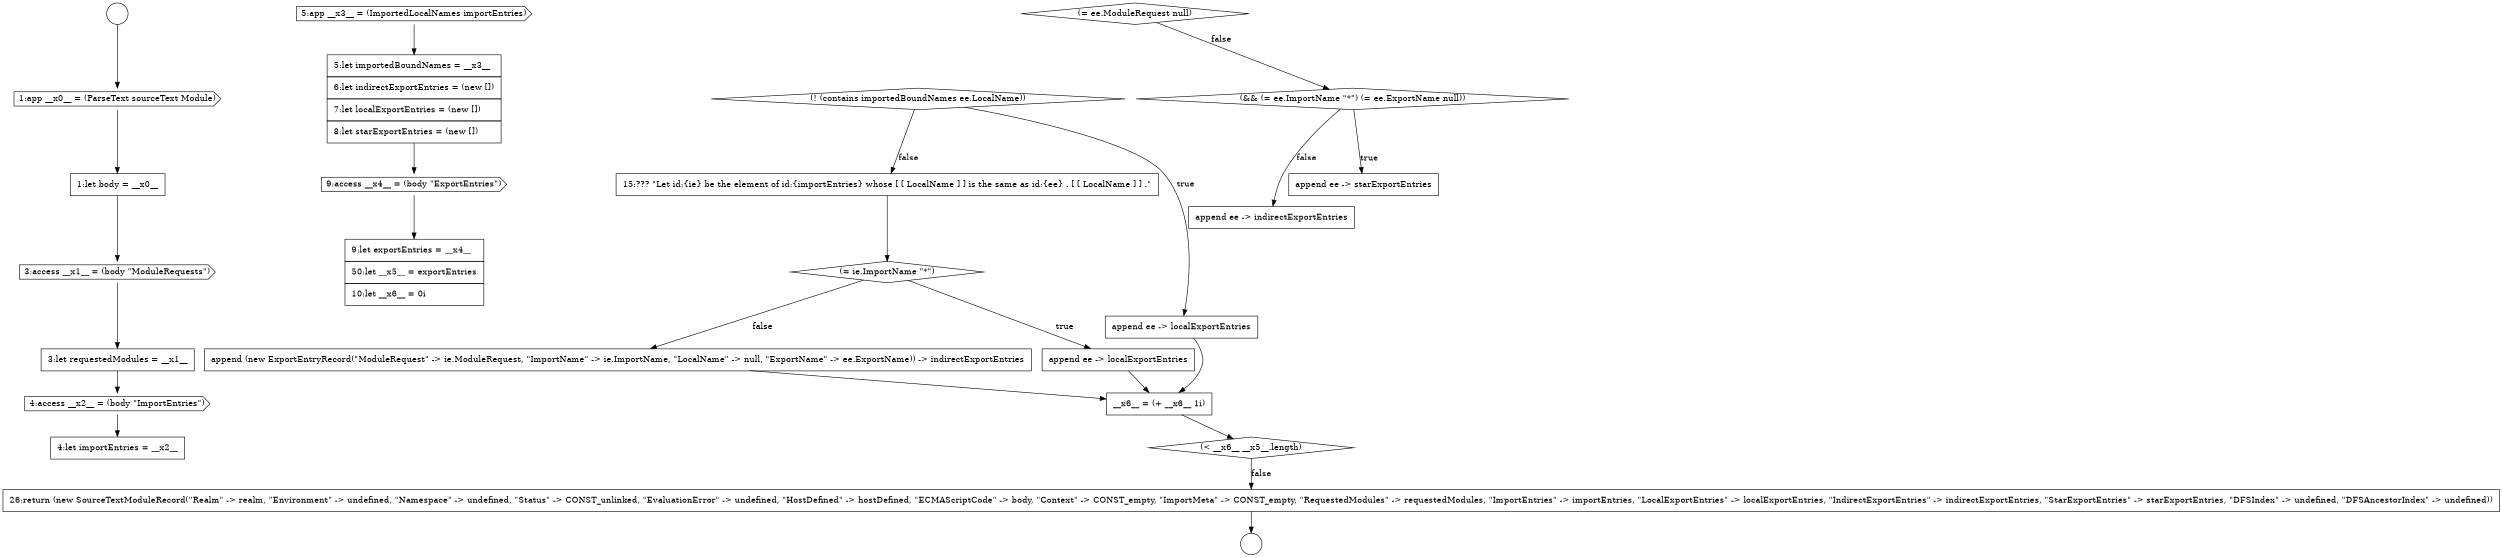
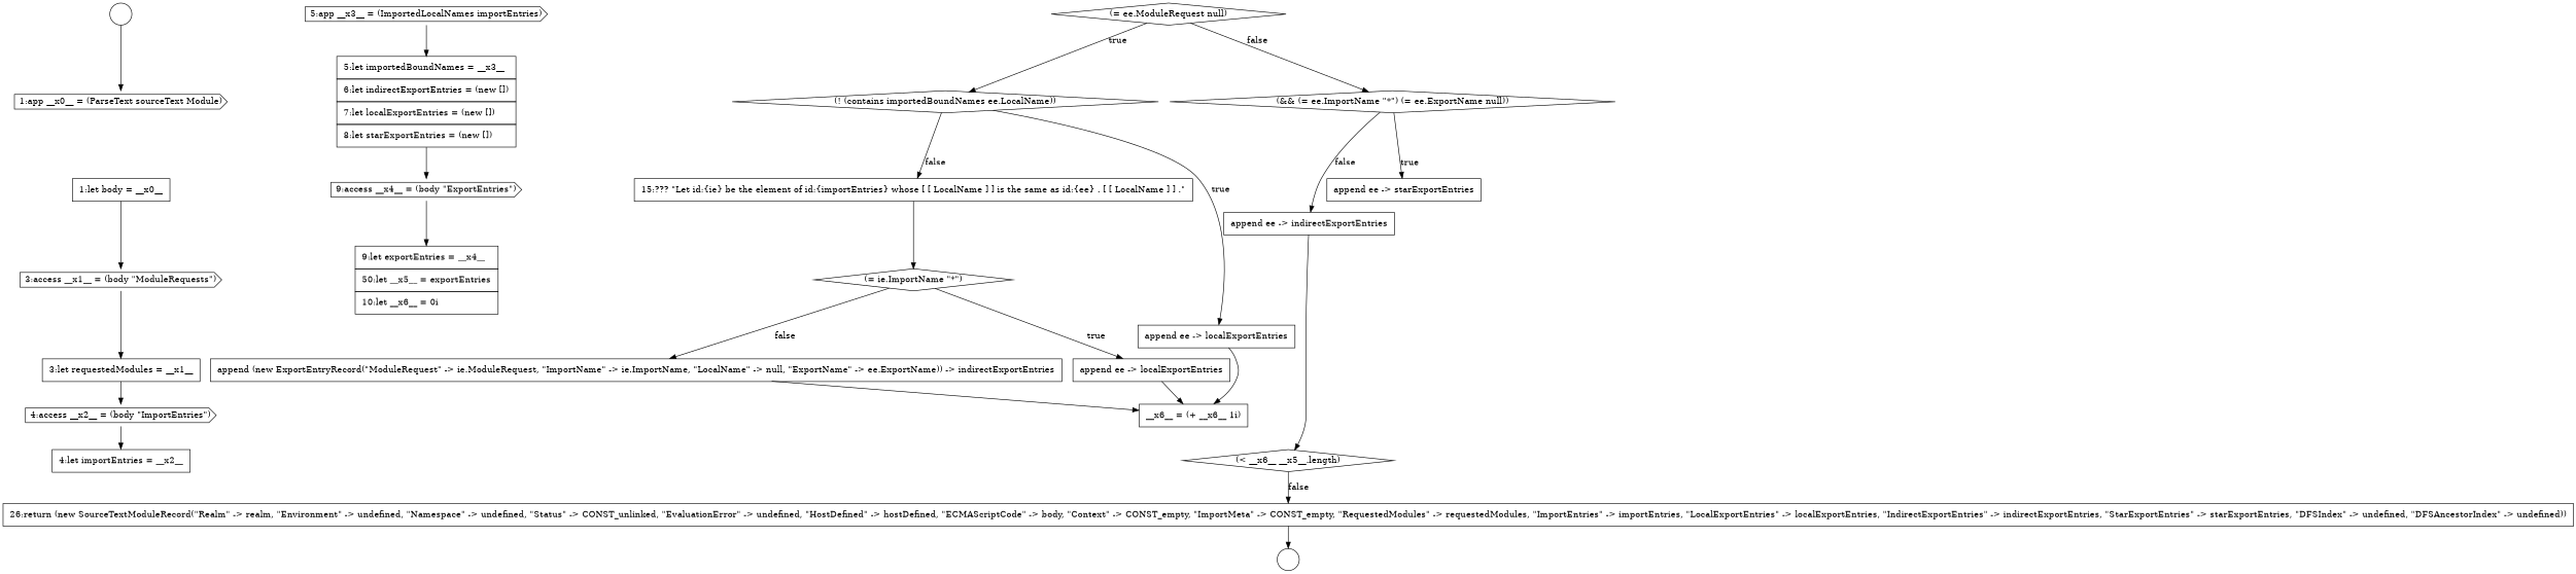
  digraph {
    node [color=black fillcolor=white margin=0 shape=none style=filled]
    edge [color=black]
    n1 [label=<<font color="black">     <table border="0" cellborder="1" cellspacing="0" cellpadding="10">       <tr><td align="left">3:let requestedModules = __x1__</td></tr>     </table>   </font>>]
    n2 [label=<<font color="black">4:access __x2__ = (body &quot;ImportEntries&quot;)</font>> shape=cds margin=""]
    n3 [label=<<font color="black">     <table border="0" cellborder="1" cellspacing="0" cellpadding="10">       <tr><td align="left">4:let importEntries = __x2__</td></tr>     </table>   </font>>]
    n4 [label=<<font color="black">     <table border="0" cellborder="1" cellspacing="0" cellpadding="10">       <tr><td align="left">9:let exportEntries = __x4__</td></tr>       <tr><td align="left">50:let __x5__ = exportEntries</td></tr>       <tr><td align="left">10:let __x6__ = 0i</td></tr>     </table>   </font>>]
    n5 [label=<<font color="black">(&lt; __x6__ __x5__.length)</font>> shape=diamond margin=""]
    n6 [label=<<font color="black">     <table border="0" cellborder="1" cellspacing="0" cellpadding="10">       <tr><td align="left">26:return (new SourceTextModuleRecord(&quot;Realm&quot; -&gt; realm, &quot;Environment&quot; -&gt; undefined, &quot;Namespace&quot; -&gt; undefined, &quot;Status&quot; -&gt; CONST_unlinked, &quot;EvaluationError&quot; -&gt; undefined, &quot;HostDefined&quot; -&gt; hostDefined, &quot;ECMAScriptCode&quot; -&gt; body, &quot;Context&quot; -&gt; CONST_empty, &quot;ImportMeta&quot; -&gt; CONST_empty, &quot;RequestedModules&quot; -&gt; requestedModules, &quot;ImportEntries&quot; -&gt; importEntries, &quot;LocalExportEntries&quot; -&gt; localExportEntries, &quot;IndirectExportEntries&quot; -&gt; indirectExportEntries, &quot;StarExportEntries&quot; -&gt; starExportEntries, &quot;DFSIndex&quot; -&gt; undefined, &quot;DFSAncestorIndex&quot; -&gt; undefined))</td></tr>     </table>   </font>>]
    n7 [label=<<font color="black">     <table border="0" cellborder="1" cellspacing="0" cellpadding="10">       <tr><td align="left">append ee -&gt; indirectExportEntries</td></tr>     </table>   </font>>]
    n8 [label=<<font color="black">     <table border="0" cellborder="1" cellspacing="0" cellpadding="10">       <tr><td align="left">__x6__ = (+ __x6__ 1i)</td></tr>     </table>   </font>>]
    n9 [label=<<font color="black">9:access __x4__ = (body &quot;ExportEntries&quot;)</font>> shape=cds margin=""]
    n10 [label=<<font color="black">(= ee.ModuleRequest null)</font>> shape=diamond margin=""]
    n11 [label=<<font color="black">(! (contains importedBoundNames ee.LocalName))</font>> shape=diamond margin=""]
    n12 [label=<<font color="black">(&amp;&amp; (= ee.ImportName &quot;*&quot;) (= ee.ExportName null))</font>> shape=diamond margin=""]
    n13 [label=<<font color="black">     <table border="0" cellborder="1" cellspacing="0" cellpadding="10">       <tr><td align="left">15:??? &quot;Let id:{ie} be the element of id:{importEntries} whose [ [ LocalName ] ] is the same as id:{ee} . [ [ LocalName ] ] .&quot;</td></tr>     </table>   </font>>]
    n14 [label=<<font color="black">     <table border="0" cellborder="1" cellspacing="0" cellpadding="10">       <tr><td align="left">append ee -&gt; localExportEntries</td></tr>     </table>   </font>>]
    n15 [label=<<font color="black">     <table border="0" cellborder="1" cellspacing="0" cellpadding="10">       <tr><td align="left">append ee -&gt; starExportEntries</td></tr>     </table>   </font>>]
    n16 [label=<<font color="black">5:app __x3__ = (ImportedLocalNames importEntries)</font>> shape=cds margin=""]
    n17 [label=<<font color="black">     <table border="0" cellborder="1" cellspacing="0" cellpadding="10">       <tr><td align="left">5:let importedBoundNames = __x3__</td></tr>       <tr><td align="left">6:let indirectExportEntries = (new [])</td></tr>       <tr><td align="left">7:let localExportEntries = (new [])</td></tr>       <tr><td align="left">8:let starExportEntries = (new [])</td></tr>     </table>   </font>>]
    n18 [label=<<font color="black">(= ie.ImportName &quot;*&quot;)</font>> shape=diamond margin=""]
    n19 [label=<<font color="black">     <table border="0" cellborder="1" cellspacing="0" cellpadding="10">       <tr><td align="left">append (new ExportEntryRecord(&quot;ModuleRequest&quot; -&gt; ie.ModuleRequest, &quot;ImportName&quot; -&gt; ie.ImportName, &quot;LocalName&quot; -&gt; null, &quot;ExportName&quot; -&gt; ee.ExportName)) -&gt; indirectExportEntries</td></tr>     </table>   </font>>]
    n20 [label=<<font color="black">     <table border="0" cellborder="1" cellspacing="0" cellpadding="10">       <tr><td align="left">append ee -&gt; localExportEntries</td></tr>     </table>   </font>>]
    n21 [label=<<font color="black">     <table border="0" cellborder="1" cellspacing="0" cellpadding="10">       <tr><td align="left">1:let body = __x0__</td></tr>     </table>   </font>>]
    n22 [label=<<font color="black">3:access __x1__ = (body &quot;ModuleRequests&quot;)</font>> shape=cds margin=""]
    n23 [label=" " shape=circle margin=""]
    n24 [label=<<font color="black">1:app __x0__ = (ParseText sourceText Module)</font>> shape=cds margin=""]
    n25 [label=" " shape=circle margin=""]
    n1 -> n2
    n2 -> n3
    n5 -> n6 [label=<<font color="black">false</font>>]
    n6 -> n25
-   n8 -> n5
+   n7 -> n5
    n9 -> n4
+   n10 -> n11 [label=<<font color="black">true</font>>]
    n10 -> n12 [label=<<font color="black">false</font>>]
    n11 -> n13 [label=<<font color="black">false</font>>]
    n11 -> n14 [label=<<font color="black">true</font>>]
    n12 -> n7 [label=<<font color="black">false</font>>]
    n12 -> n15 [label=<<font color="black">true</font>>]
    n13 -> n18
    n14 -> n8
    n16 -> n17
    n17 -> n9
    n18 -> n19 [label=<<font color="black">false</font>>]
    n18 -> n20 [label=<<font color="black">true</font>>]
    n19 -> n8
    n20 -> n8
    n21 -> n22
    n22 -> n1
    n23 -> n24
-   n24 -> n21
  }
